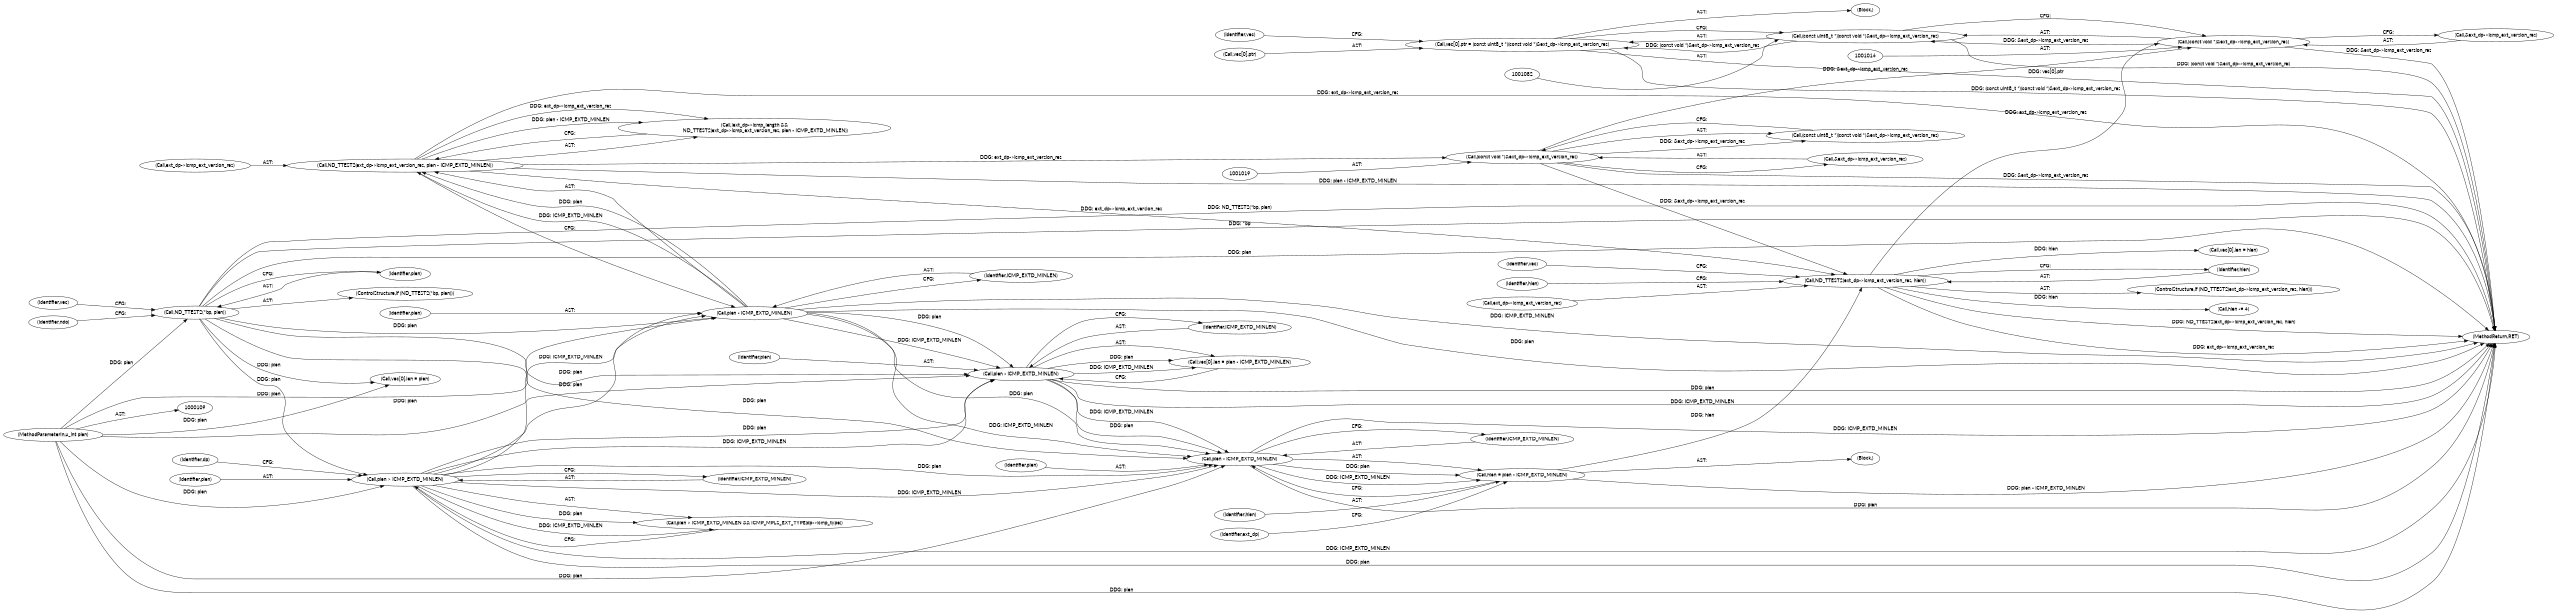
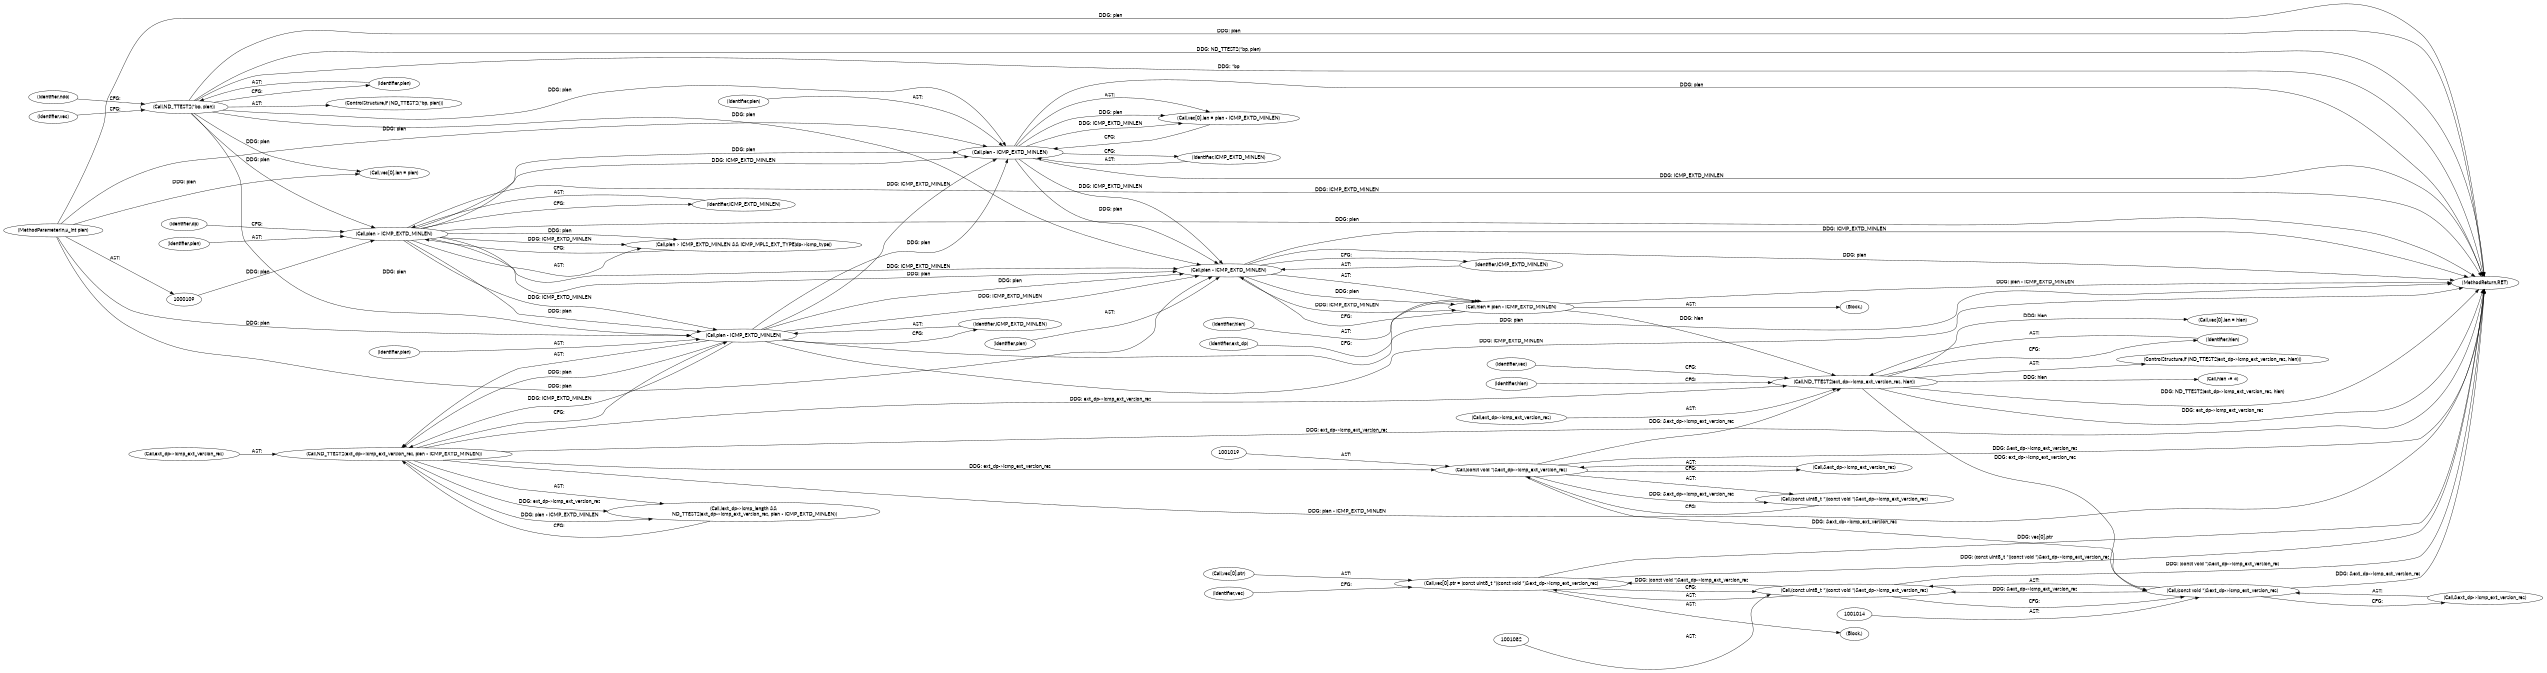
  digraph {
    fontname=Lato
    rankdir=LR
    node [fontname=Lato]
    edge [fontname=Lato]
    n1 [label="(Call,vec[0].ptr = (const uint8_t *)(const void *)&ext_dp->icmp_ext_version_res)"]
    n2 [label="(Call,(const uint8_t *)(const void *)&ext_dp->icmp_ext_version_res)"]
    n3 [label="(MethodReturn,RET)"]
    n4 [label="(Block,)"]
    n5 [label="(Call,(const void *)&ext_dp->icmp_ext_version_res)"]
    n6 [label="(Call,&ext_dp->icmp_ext_version_res)"]
    n7 [label="(Call,(const void *)&ext_dp->icmp_ext_version_res)"]
    n8 [label="(Call,ND_TTEST2(ext_dp->icmp_ext_version_res, hlen))"]
    n9 [label="(Call,&ext_dp->icmp_ext_version_res)"]
    n10 [label="(Call,(const uint8_t *)(const void *)&ext_dp->icmp_ext_version_res)"]
    n11 [label="(Call,hlen -= 4)"]
    n12 [label="(Call,vec[0].len = hlen)"]
    n13 [label="(Identifier,hlen)"]
    n14 [label="(ControlStructure,if (ND_TTEST2(ext_dp->icmp_ext_version_res, hlen)))"]
    n15 [label="(Call,ND_TTEST2(ext_dp->icmp_ext_version_res, plen - ICMP_EXTD_MINLEN))"]
    n16 [label="(Call,plen - ICMP_EXTD_MINLEN)"]
    n17 [label="(Call,!ext_dp->icmp_length &&\n                ND_TTEST2(ext_dp->icmp_ext_version_res, plen - ICMP_EXTD_MINLEN))"]
    n18 [label="(Call,plen - ICMP_EXTD_MINLEN)"]
    n19 [label="(Call,plen - ICMP_EXTD_MINLEN)"]
    n20 [label="(Identifier,ICMP_EXTD_MINLEN)"]
    n21 [label="(Call,hlen = plen - ICMP_EXTD_MINLEN)"]
    n22 [label="(Identifier,ICMP_EXTD_MINLEN)"]
    n23 [label="(Call,vec[0].len = plen - ICMP_EXTD_MINLEN)"]
    n24 [label="(Identifier,ICMP_EXTD_MINLEN)"]
    n25 [label="(Call,ND_TTEST2(*bp, plen))"]
    n26 [label="(Call,plen > ICMP_EXTD_MINLEN)"]
    n27 [label="(Call,vec[0].len = plen)"]
    n28 [label="(ControlStructure,if (ND_TTEST2(*bp, plen)))"]
    n29 [label="(Identifier,plen)"]
    n30 [label="(Call,plen > ICMP_EXTD_MINLEN && ICMP_MPLS_EXT_TYPE(dp->icmp_type))"]
    n31 [label="(Identifier,ICMP_EXTD_MINLEN)"]
    n32 [label="(MethodParameterIn,u_int plen)"]
    1000109
    n34 [label="(Block,)"]
    n35 [label="(Identifier,vec)"]
    n36 [label="(Call,vec[0].ptr)"]
    n37 [label="(Identifier,hlen)"]
    n38 [label="(Identifier,ext_dp)"]
    n39 [label="(Call,ext_dp->icmp_ext_version_res)"]
    n40 [label="(Call,ext_dp->icmp_ext_version_res)"]
    n41 [label="(Identifier,plen)"]
    n42 [label="(Identifier,hlen)"]
    n43 [label="(Identifier,vec)"]
    n44 [label="(Identifier,vec)"]
    n45 [label="(Identifier,plen)"]
    n46 [label="(Identifier,dp)"]
    n47 [label="(Identifier,ndo)"]
    n48 [label="(Identifier,plen)"]
    n49 [label="(Identifier,plen)"]
    1001082
    n51 [label=1001014]
    1001019
    n1 -> n2 [label="CFG: "]
    n1 -> n3 [label="DDG: vec[0].ptr"]
    n1 -> n3 [label="DDG: (const uint8_t *)(const void *)&ext_dp->icmp_ext_version_res"]
    n1 -> n4 [label="AST: "]
    n2 -> n1 [label="AST: "]
    n2 -> n1 [label="DDG: (const void *)&ext_dp->icmp_ext_version_res"]
    n2 -> n3 [label="DDG: (const void *)&ext_dp->icmp_ext_version_res"]
    n2 -> n5 [label="CFG: "]
    n5 -> n2 [label="AST: "]
    n5 -> n2 [label="DDG: &ext_dp->icmp_ext_version_res"]
    n5 -> n3 [label="DDG: &ext_dp->icmp_ext_version_res"]
    n5 -> n6 [label="CFG: "]
    n6 -> n5 [label="AST: "]
    n7 -> n3 [label="DDG: &ext_dp->icmp_ext_version_res"]
    n7 -> n5 [label="DDG: &ext_dp->icmp_ext_version_res"]
    n7 -> n8 [label="DDG: &ext_dp->icmp_ext_version_res"]
    n7 -> n9 [label="CFG: "]
    n7 -> n10 [label="AST: "]
    n7 -> n10 [label="DDG: &ext_dp->icmp_ext_version_res"]
    n8 -> n3 [label="DDG: ND_TTEST2(ext_dp->icmp_ext_version_res, hlen)"]
    n8 -> n3 [label="DDG: ext_dp->icmp_ext_version_res"]
    n8 -> n5 [label="DDG: ext_dp->icmp_ext_version_res"]
    n8 -> n11 [label="DDG: hlen"]
    n8 -> n12 [label="DDG: hlen"]
    n8 -> n13 [label="CFG: "]
    n8 -> n14 [label="AST: "]
    n9 -> n7 [label="AST: "]
    n10 -> n7 [label="CFG: "]
    n13 -> n8 [label="AST: "]
    n15 -> n3 [label="DDG: ext_dp->icmp_ext_version_res"]
    n15 -> n3 [label="DDG: plen - ICMP_EXTD_MINLEN"]
    n15 -> n7 [label="DDG: ext_dp->icmp_ext_version_res"]
    n15 -> n8 [label="DDG: ext_dp->icmp_ext_version_res"]
    n15 -> n16 [label="CFG: "]
    n15 -> n17 [label="AST: "]
    n15 -> n17 [label="DDG: ext_dp->icmp_ext_version_res"]
    n15 -> n17 [label="DDG: plen - ICMP_EXTD_MINLEN"]
    n16 -> n3 [label="DDG: ICMP_EXTD_MINLEN"]
    n16 -> n3 [label="DDG: plen"]
    n16 -> n15 [label="AST: "]
    n16 -> n15 [label="DDG: plen"]
    n16 -> n15 [label="DDG: ICMP_EXTD_MINLEN"]
    n16 -> n18 [label="DDG: plen"]
    n16 -> n18 [label="DDG: ICMP_EXTD_MINLEN"]
    n16 -> n19 [label="DDG: plen"]
    n16 -> n19 [label="DDG: ICMP_EXTD_MINLEN"]
    n16 -> n20 [label="CFG: "]
    n17 -> n15 [label="CFG: "]
    n18 -> n3 [label="DDG: plen"]
    n18 -> n3 [label="DDG: ICMP_EXTD_MINLEN"]
    n18 -> n21 [label="AST: "]
    n18 -> n21 [label="DDG: plen"]
    n18 -> n21 [label="DDG: ICMP_EXTD_MINLEN"]
    n18 -> n22 [label="CFG: "]
    n19 -> n3 [label="DDG: ICMP_EXTD_MINLEN"]
    n19 -> n3 [label="DDG: plen"]
    n19 -> n18 [label="DDG: plen"]
    n19 -> n18 [label="DDG: ICMP_EXTD_MINLEN"]
    n19 -> n23 [label="AST: "]
    n19 -> n23 [label="DDG: plen"]
    n19 -> n23 [label="DDG: ICMP_EXTD_MINLEN"]
    n19 -> n24 [label="CFG: "]
    n20 -> n16 [label="AST: "]
    n21 -> n3 [label="DDG: plen - ICMP_EXTD_MINLEN"]
    n21 -> n8 [label="DDG: hlen"]
    n21 -> n18 [label="CFG: "]
    n21 -> n34 [label="AST: "]
    n22 -> n18 [label="AST: "]
    n23 -> n19 [label="CFG: "]
    n24 -> n19 [label="AST: "]
    n25 -> n3 [label="DDG: *bp"]
    n25 -> n3 [label="DDG: plen"]
    n25 -> n3 [label="DDG: ND_TTEST2(*bp, plen)"]
    n25 -> n16 [label="DDG: plen"]
    n25 -> n18 [label="DDG: plen"]
    n25 -> n19 [label="DDG: plen"]
    n25 -> n26 [label="DDG: plen"]
    n25 -> n27 [label="DDG: plen"]
    n25 -> n28 [label="AST: "]
    n25 -> n29 [label="CFG: "]
    n26 -> n3 [label="DDG: ICMP_EXTD_MINLEN"]
    n26 -> n3 [label="DDG: plen"]
    n26 -> n16 [label="DDG: plen"]
    n26 -> n16 [label="DDG: ICMP_EXTD_MINLEN"]
    n26 -> n18 [label="DDG: plen"]
    n26 -> n18 [label="DDG: ICMP_EXTD_MINLEN"]
    n26 -> n19 [label="DDG: plen"]
    n26 -> n19 [label="DDG: ICMP_EXTD_MINLEN"]
    n26 -> n30 [label="AST: "]
    n26 -> n30 [label="DDG: plen"]
    n26 -> n30 [label="DDG: ICMP_EXTD_MINLEN"]
    n26 -> n31 [label="CFG: "]
    n29 -> n25 [label="AST: "]
    n30 -> n26 [label="CFG: "]
    n31 -> n26 [label="AST: "]
    n32 -> n3 [label="DDG: plen"]
    n32 -> n16 [label="DDG: plen"]
    n32 -> n18 [label="DDG: plen"]
    n32 -> n19 [label="DDG: plen"]
-   n32 -> n25 [label="DDG: plen"]
-   n32 -> n26 [label="DDG: plen"]
+   1000109 -> n26 [label="DDG: plen"]
    n32 -> n27 [label="DDG: plen"]
    n32 -> 1000109 [label="AST: "]
    n35 -> n25 [label="CFG: "]
    n36 -> n1 [label="AST: "]
    n37 -> n8 [label="CFG: "]
    n38 -> n21 [label="CFG: "]
    n39 -> n8 [label="AST: "]
    n40 -> n15 [label="AST: "]
    n41 -> n18 [label="AST: "]
    n42 -> n21 [label="AST: "]
    n43 -> n8 [label="CFG: "]
    n44 -> n1 [label="CFG: "]
    n45 -> n19 [label="AST: "]
    n46 -> n26 [label="CFG: "]
    n47 -> n25 [label="CFG: "]
    n48 -> n16 [label="AST: "]
    n49 -> n26 [label="AST: "]
    1001082 -> n2 [label="AST: "]
    n51 -> n5 [label="AST: "]
    1001019 -> n7 [label="AST: "]
  }
